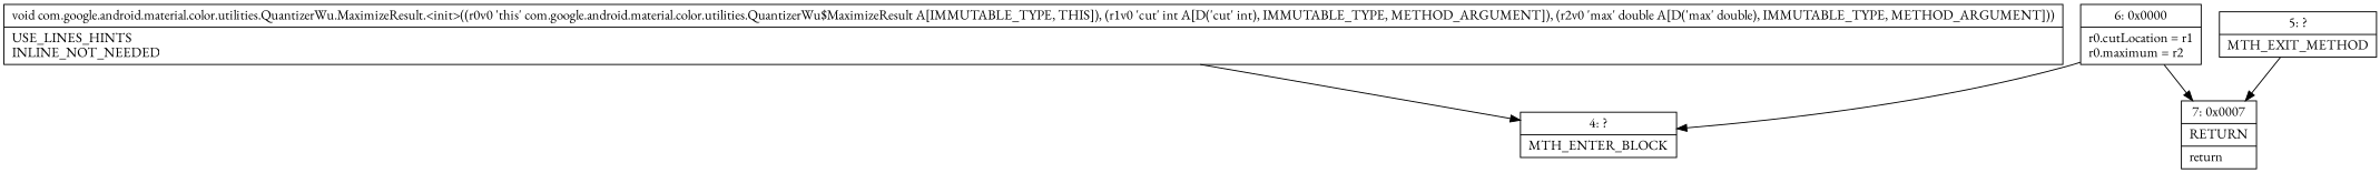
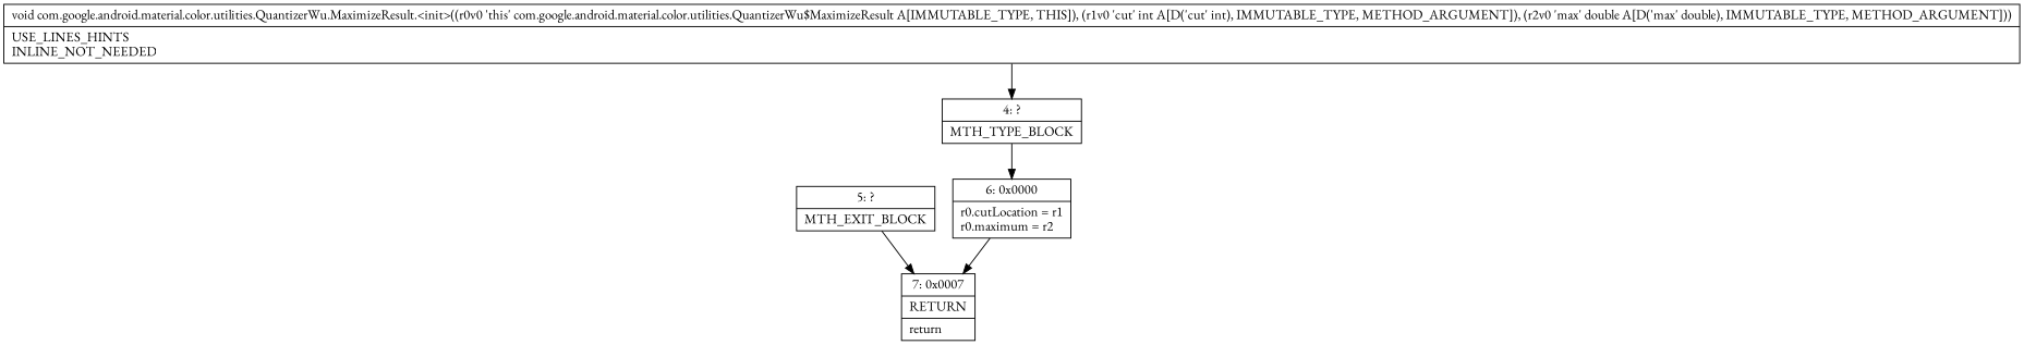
  digraph {
    fontname="EB Garamond"
    node [fontname="EB Garamond" shape=record]
    edge [fontname="EB Garamond"]
-   n1 [label="{4\:\ ?|MTH_ENTER_BLOCK\l}"]
+   n1 [label="{4\:\ ?|MTH_TYPE_BLOCK\l}"]
    n2 [label="{6\:\ 0x0000|r0.cutLocation = r1\lr0.maximum = r2\l}"]
    n3 [label="{7\:\ 0x0007|RETURN\l|return\l}"]
-   n4 [label="{5\:\ ?|MTH_EXIT_METHOD\l}"]
+   n4 [label="{5\:\ ?|MTH_EXIT_BLOCK\l}"]
    n5 [label="{void com.google.android.material.color.utilities.QuantizerWu.MaximizeResult.\<init\>((r0v0 'this' com.google.android.material.color.utilities.QuantizerWu$MaximizeResult A[IMMUTABLE_TYPE, THIS]), (r1v0 'cut' int A[D('cut' int), IMMUTABLE_TYPE, METHOD_ARGUMENT]), (r2v0 'max' double A[D('max' double), IMMUTABLE_TYPE, METHOD_ARGUMENT]))  | USE_LINES_HINTS\lINLINE_NOT_NEEDED\l}"]
-   n2 -> n1
+   n1 -> n2
    n2 -> n3
    n4 -> n3
    n5 -> n1
  }
